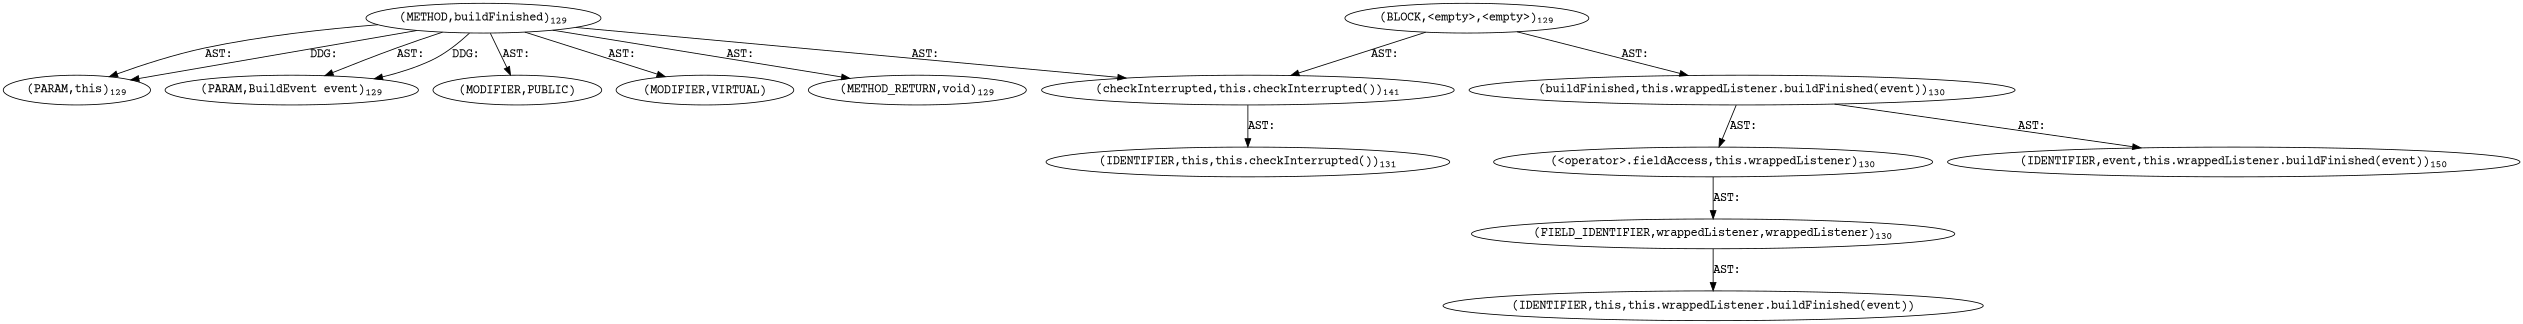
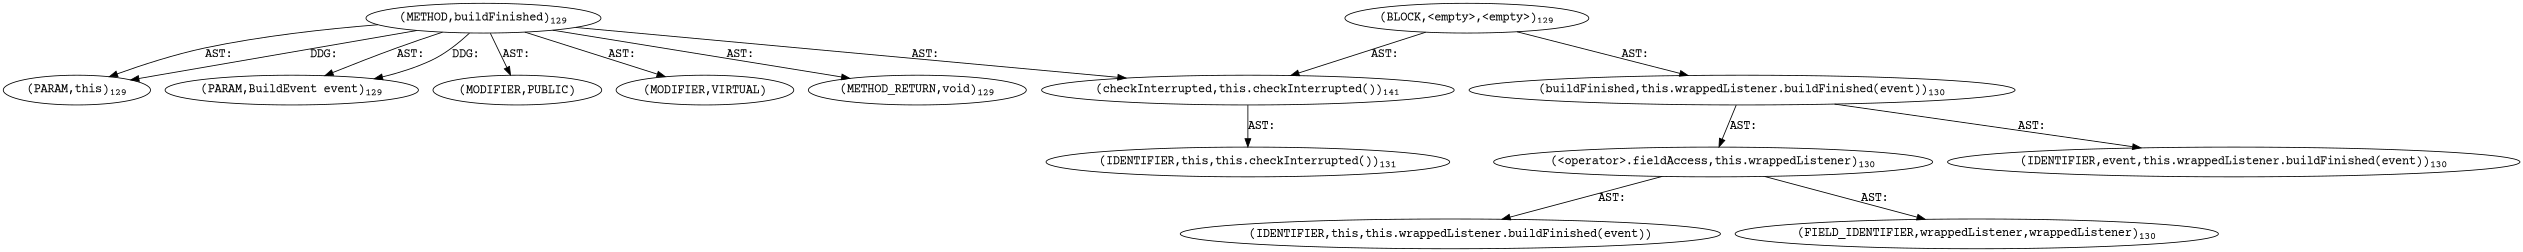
  digraph {
    fontname="Courier Prime"
    node [fontname="Courier Prime"]
    edge [fontname="Courier Prime"]
    n1 [label=<(METHOD,buildFinished)<SUB>129</SUB>>]
    n2 [label=<(PARAM,this)<SUB>129</SUB>>]
    n3 [label=<(PARAM,BuildEvent event)<SUB>129</SUB>>]
    n4 [label=<(MODIFIER,PUBLIC)>]
    n5 [label=<(MODIFIER,VIRTUAL)>]
    n6 [label=<(METHOD_RETURN,void)<SUB>129</SUB>>]
    n7 [label=<(checkInterrupted,this.checkInterrupted())<SUB>141</SUB>>]
    n8 [label=<(BLOCK,&lt;empty&gt;,&lt;empty&gt;)<SUB>129</SUB>>]
    n9 [label=<(buildFinished,this.wrappedListener.buildFinished(event))<SUB>130</SUB>>]
    n10 [label=<(&lt;operator&gt;.fieldAccess,this.wrappedListener)<SUB>130</SUB>>]
-   n11 [label=<(IDENTIFIER,event,this.wrappedListener.buildFinished(event))<SUB>150</SUB>>]
+   n11 [label=<(IDENTIFIER,event,this.wrappedListener.buildFinished(event))<SUB>130</SUB>>]
    n12 [label=<(IDENTIFIER,this,this.checkInterrupted())<SUB>131</SUB>>]
    n13 [label=<(IDENTIFIER,this,this.wrappedListener.buildFinished(event))>]
    n14 [label=<(FIELD_IDENTIFIER,wrappedListener,wrappedListener)<SUB>130</SUB>>]
    n1 -> n2 [label="AST: "]
    n1 -> n2 [label="DDG: "]
    n1 -> n3 [label="AST: "]
    n1 -> n3 [label="DDG: "]
    n1 -> n4 [label="AST: "]
    n1 -> n5 [label="AST: "]
    n1 -> n6 [label="AST: "]
    n1 -> n7 [label="AST: "]
    n7 -> n12 [label="AST: "]
    n8 -> n7 [label="AST: "]
    n8 -> n9 [label="AST: "]
    n9 -> n10 [label="AST: "]
    n9 -> n11 [label="AST: "]
-   n14 -> n13 [label="AST: "]
+   n10 -> n13 [label="AST: "]
    n10 -> n14 [label="AST: "]
  }
